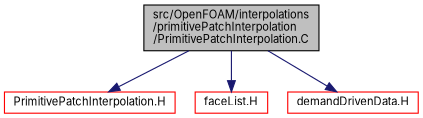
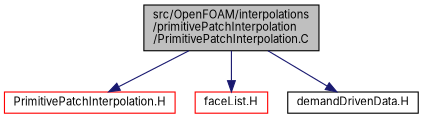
  digraph {
    fontname=Inter
    node [color=black fontname=Inter fontsize=10 shape=record]
    edge [color=midnightblue fontname=Inter fontsize=10 labelfontname=FreeSans labelfontsize=10 style=solid]
    n1 [fillcolor=grey75 fontcolor=black height=0.2 label="src/OpenFOAM/interpolations\l/primitivePatchInterpolation\l/PrimitivePatchInterpolation.C" style=filled width=0.4]
    n2 [color=red height=0.2 label="PrimitivePatchInterpolation.H" width=0.4]
    n3 [color=red height=0.2 label="faceList.H" width=0.4]
-   n4 [color=red height=0.2 label="demandDrivenData.H" width=0.4]
+   n4 [height=0.2 label="demandDrivenData.H" width=0.4]
    n1 -> n2
    n1 -> n3
    n1 -> n4
  }
